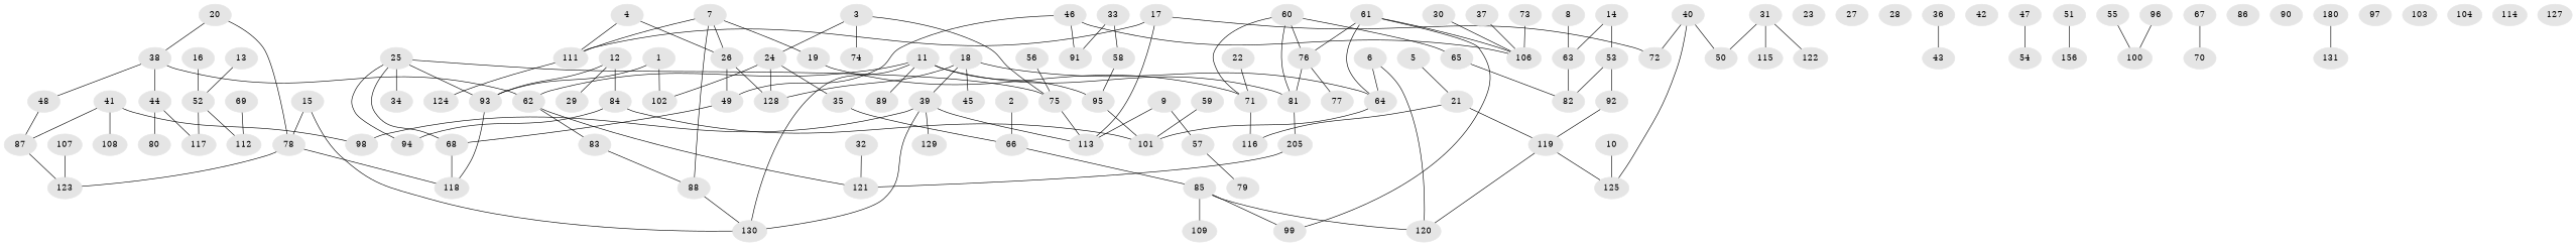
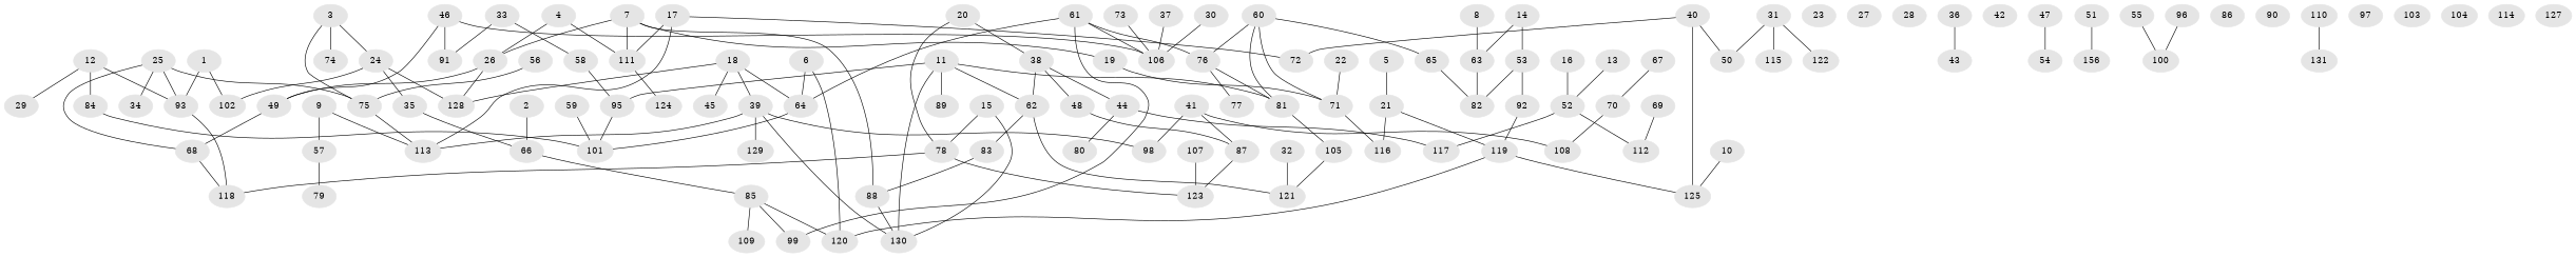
  graph {
    node [color=gray90 style=filled]
    1
    93
    102
    118
    2
    66
    85
    3
    24
    74
    75
    128
    35
    113
    4
    26
    111
    49
    124
    5
    21
    116
    119
    6
    64
    120
    101
    7
    19
    88
    71
    130
    8
    63
    82
    9
    57
    79
    10
    125
    11
    62
    81
    89
    95
    121
    83
-   105 [label=205]
+   105
    12
    29
    84
-   94
    13
    52
    117
    112
    14
    53
    92
    15
    78
    123
    16
    17
    72
    18
    39
    45
    98
    129
    20
    38
    44
    48
    22
    23
    25
    34
    68
    27
    28
    30
    106
    31
    50
    115
    122
    32
    33
    58
    91
    36
    43
    37
    80
    87
    40
    41
    108
    42
    46
    47
    54
    n104 [label=156]
    51
    55
    100
    56
    59
    60
    65
    76
    77
    61
    99
    109
    67
    70
    69
    73
    86
    90
-   110 [label=180]
+   110
    131
    96
    97
    103
    104
    107
    114
    127
    1 -- 93
    1 -- 102
    93 -- 118
    2 -- 66
    66 -- 85
    85 -- 120
    85 -- 99
    85 -- 109
    3 -- 24
    3 -- 74
    3 -- 75
    24 -- 102
    24 -- 128
    24 -- 35
    75 -- 113
    35 -- 66
    4 -- 26
    4 -- 111
    26 -- 128
    26 -- 49
    111 -- 124
    49 -- 68
    5 -- 21
    21 -- 116
    21 -- 119
    119 -- 120
    119 -- 125
    6 -- 64
    6 -- 120
    64 -- 101
    7 -- 26
    7 -- 111
    7 -- 19
    7 -- 88
    19 -- 71
    88 -- 130
    71 -- 116
    8 -- 63
    63 -- 82
    9 -- 113
    9 -- 57
    57 -- 79
    10 -- 125
    11 -- 130
    11 -- 62
    11 -- 81
    11 -- 89
    11 -- 95
    62 -- 121
    62 -- 83
    81 -- 105
    95 -- 101
    83 -- 88
    105 -- 121
    12 -- 93
    12 -- 29
    12 -- 84
    84 -- 101
-   84 -- 94
    13 -- 52
    52 -- 117
    52 -- 112
    14 -- 63
    14 -- 53
    53 -- 82
    53 -- 92
    92 -- 119
    15 -- 130
    15 -- 78
    78 -- 118
    78 -- 123
    16 -- 52
    17 -- 113
    17 -- 111
    17 -- 72
    18 -- 128
    18 -- 64
    18 -- 39
    18 -- 45
    39 -- 113
    39 -- 130
    39 -- 98
    39 -- 129
    20 -- 78
    20 -- 38
    38 -- 62
    38 -- 44
    38 -- 48
    44 -- 117
    44 -- 80
    48 -- 87
    22 -- 71
    25 -- 93
    25 -- 75
-   25 -- 94
    25 -- 34
    25 -- 68
    68 -- 118
    30 -- 106
    31 -- 50
    31 -- 115
    31 -- 122
    32 -- 121
    33 -- 58
    33 -- 91
    58 -- 95
    36 -- 43
    37 -- 106
    87 -- 123
    40 -- 125
    40 -- 72
    40 -- 50
    41 -- 98
    41 -- 87
    41 -- 108
    46 -- 49
    46 -- 106
    46 -- 91
    47 -- 54
    51 -- n104
    55 -- 100
    56 -- 75
    59 -- 101
    60 -- 71
    60 -- 81
    60 -- 65
    60 -- 76
    65 -- 82
    76 -- 81
    76 -- 77
    61 -- 64
    61 -- 106
    61 -- 76
    61 -- 99
    67 -- 70
+   70 -- 108
    69 -- 112
    73 -- 106
    110 -- 131
    96 -- 100
    107 -- 123
  }
